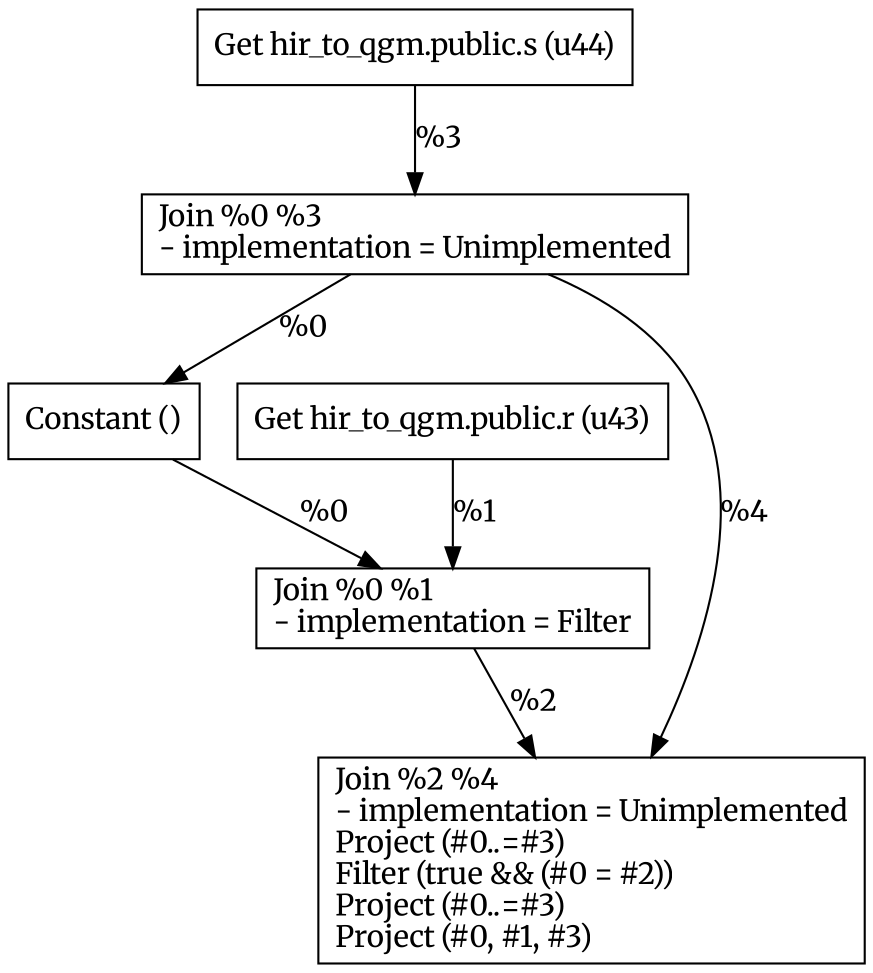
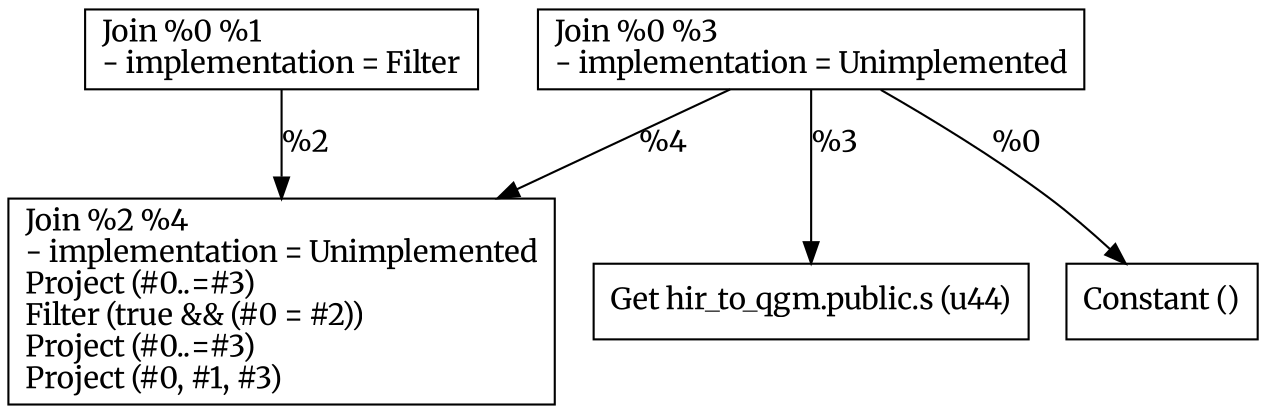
  digraph {
    fontname=Merriweather
    node [fontname=Merriweather shape=record]
    edge [fontname=Merriweather]
    n1 [label="Constant ()\l"]
    n2 [label="Join %0 %1\l- implementation = Filter\l"]
    n3 [label="Join %2 %4\l- implementation = Unimplemented\lProject (#0..=#3)\lFilter (true && (#0 = #2))\lProject (#0..=#3)\lProject (#0, #1, #3)\l"]
    n4 [label="Join %0 %3\l- implementation = Unimplemented\l"]
-   n5 [label="Get hir_to_qgm.public.r (u43)\l"]
    n6 [label="Get hir_to_qgm.public.s (u44)\l"]
-   n1 -> n2 [label="%0\l"]
    n2 -> n3 [label="%2\l"]
    n4 -> n1 [label="%0\l"]
    n4 -> n3 [label="%4\l"]
-   n5 -> n2 [label="%1\l"]
-   n6 -> n4 [label="%3\l"]
+   n4 -> n6 [label="%3\l"]
  }
